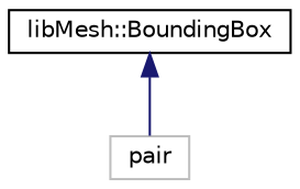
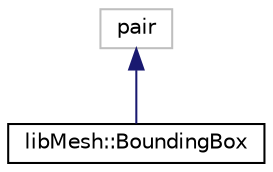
  digraph {
    rankdir=TB
    node [fillcolor=white fontname=Helvetica fontsize=10 shape=record style=filled]
    n1 [color=grey75 height=0.2 label=pair width=0.4]
    n2 [color=black height=0.2 label="libMesh::BoundingBox" width=0.4]
-   n2 -> n1 [color=midnightblue dir=back fontname=Helvetica fontsize=10 labelfontname=Helvetica labelfontsize=10 style=solid]
+   n1 -> n2 [color=midnightblue dir=back fontname=Helvetica fontsize=10 labelfontname=Helvetica labelfontsize=10 style=solid]
  }
